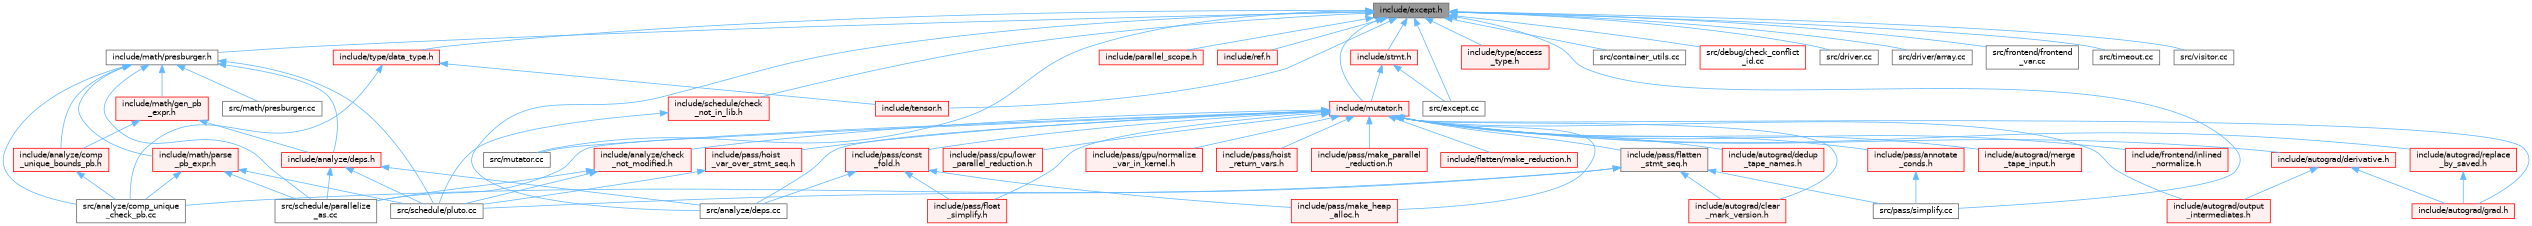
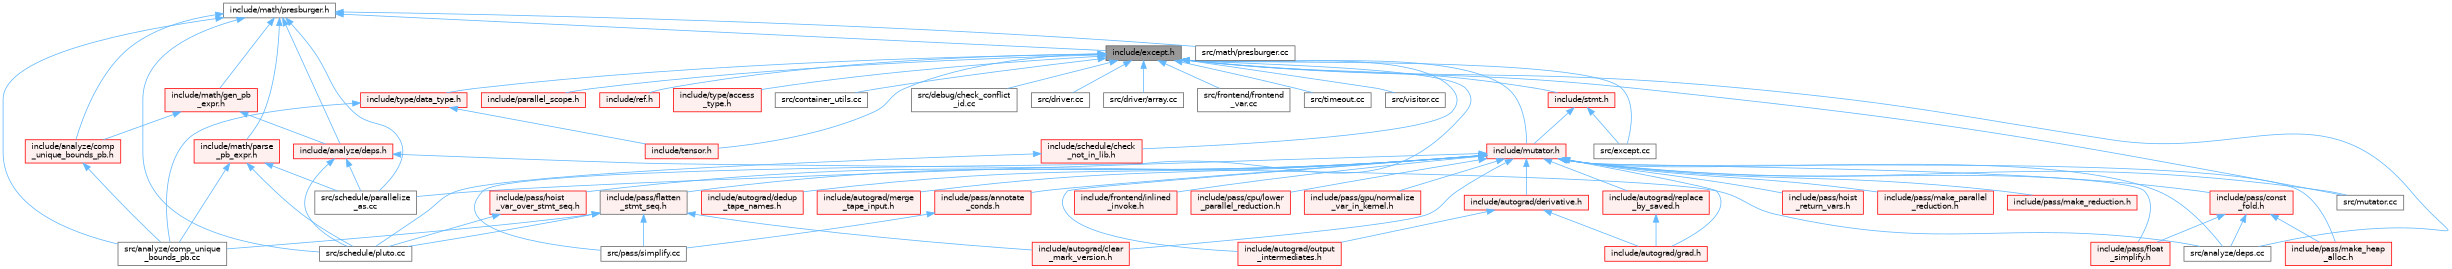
  digraph {
    node [color=red fillcolor="#FFF0F0" fontname=Helvetica fontsize=10 shape=box style=filled]
    edge [color=steelblue1 dir=back fontname=Helvetica fontsize=10 labelfontname=Helvetica labelfontsize=10 style=solid]
    n1 [color=gray40 fillcolor=grey60 fontcolor=black height=0.2 label="include/except.h" width=0.4]
    n2 [color=grey40 fillcolor=white height=0.2 label="include/math/presburger.h" width=0.4]
    n3 [color=grey40 fillcolor=white height=0.2 label="src/analyze/deps.cc" width=0.4]
    n4 [height=0.2 label="include/mutator.h" width=0.4]
    n5 [color=grey40 fillcolor=white height=0.2 label="src/pass/simplify.cc" width=0.4]
    n6 [color=grey40 fillcolor=white height=0.2 label="src/mutator.cc" width=0.4]
    n7 [height=0.2 label="include/parallel_scope.h" width=0.4]
    n8 [height=0.2 label="include/ref.h" width=0.4]
    n9 [height=0.2 label="include/schedule/check\l_not_in_lib.h" width=0.4]
    n10 [height=0.2 label="include/stmt.h" width=0.4]
    n11 [color=grey40 fillcolor=white height=0.2 label="src/except.cc" width=0.4]
    n12 [height=0.2 label="include/tensor.h" width=0.4]
    n13 [height=0.2 label="include/type/access\l_type.h" width=0.4]
    n14 [height=0.2 label="include/type/data_type.h" width=0.4]
    n15 [color=grey40 fillcolor=white height=0.2 label="src/container_utils.cc" width=0.4]
-   n16 [fillcolor=white height=0.2 label="src/debug/check_conflict\l_id.cc" width=0.4]
+   n16 [color=grey40 fillcolor=white height=0.2 label="src/debug/check_conflict\l_id.cc" width=0.4]
    n17 [color=grey40 fillcolor=white height=0.2 label="src/driver.cc" width=0.4]
    n18 [color=grey40 fillcolor=white height=0.2 label="src/driver/array.cc" width=0.4]
    n19 [color=grey40 fillcolor=white height=0.2 label="src/frontend/frontend\l_var.cc" width=0.4]
    n20 [color=grey40 fillcolor=white height=0.2 label="src/timeout.cc" width=0.4]
    n21 [color=grey40 fillcolor=white height=0.2 label="src/visitor.cc" width=0.4]
    n22 [height=0.2 label="include/analyze/comp\l_unique_bounds_pb.h" width=0.4]
-   n23 [color=grey40 fillcolor=white height=0.2 label="src/analyze/comp_unique\l_check_pb.cc" width=0.4]
+   n23 [color=grey40 fillcolor=white height=0.2 label="src/analyze/comp_unique\l_bounds_pb.cc" width=0.4]
    n24 [height=0.2 label="include/analyze/deps.h" width=0.4]
    n25 [color=grey40 fillcolor=white height=0.2 label="src/schedule/parallelize\l_as.cc" width=0.4]
    n26 [color=grey40 fillcolor=white height=0.2 label="src/schedule/pluto.cc" width=0.4]
    n27 [height=0.2 label="include/math/gen_pb\l_expr.h" width=0.4]
    n28 [height=0.2 label="include/math/parse\l_pb_expr.h" width=0.4]
    n29 [color=grey40 fillcolor=white height=0.2 label="src/math/presburger.cc" width=0.4]
-   n30 [height=0.2 label="include/analyze/check\l_not_modified.h" width=0.4]
    n31 [height=0.2 label="include/autograd/clear\l_mark_version.h" width=0.4]
    n32 [height=0.2 label="include/autograd/dedup\l_tape_names.h" width=0.4]
    n33 [height=0.2 label="include/autograd/derivative.h" width=0.4]
    n34 [height=0.2 label="include/autograd/grad.h" width=0.4]
    n35 [height=0.2 label="include/autograd/output\l_intermediates.h" width=0.4]
    n36 [height=0.2 label="include/autograd/merge\l_tape_input.h" width=0.4]
    n37 [height=0.2 label="include/autograd/replace\l_by_saved.h" width=0.4]
-   n38 [height=0.2 label="include/frontend/inlined\l_normalize.h" width=0.4]
+   n38 [height=0.2 label="include/frontend/inlined\l_invoke.h" width=0.4]
    n39 [height=0.2 label="include/pass/annotate\l_conds.h" width=0.4]
    n40 [height=0.2 label="include/pass/const\l_fold.h" width=0.4]
    n41 [height=0.2 label="include/pass/float\l_simplify.h" width=0.4]
    n42 [height=0.2 label="include/pass/make_heap\l_alloc.h" width=0.4]
    n43 [height=0.2 label="include/pass/cpu/lower\l_parallel_reduction.h" width=0.4]
    n44 [color=grey40 height=0.2 label="include/pass/flatten\l_stmt_seq.h" width=0.4]
    n45 [height=0.2 label="include/pass/gpu/normalize\l_var_in_kernel.h" width=0.4]
    n46 [height=0.2 label="include/pass/hoist\l_return_vars.h" width=0.4]
    n47 [height=0.2 label="include/pass/hoist\l_var_over_stmt_seq.h" width=0.4]
    n48 [height=0.2 label="include/pass/make_parallel\l_reduction.h" width=0.4]
-   n49 [height=0.2 label="include/flatten/make_reduction.h" width=0.4]
-   n1 -> n2
+   n49 [height=0.2 label="include/pass/make_reduction.h" width=0.4]
+   n2 -> n1
    n1 -> n3
    n1 -> n4
    n1 -> n5
    n1 -> n6
    n1 -> n7
    n1 -> n8
    n1 -> n9
    n1 -> n10
    n1 -> n11
    n1 -> n12
    n1 -> n13
    n1 -> n14
    n1 -> n15
    n1 -> n16
    n1 -> n17
    n1 -> n18
    n1 -> n19
    n1 -> n20
    n1 -> n21
    n2 -> n22
    n2 -> n23
    n2 -> n24
    n2 -> n25
    n2 -> n26
    n2 -> n27
    n2 -> n28
    n2 -> n29
    n4 -> n3
    n4 -> n6
    n4 -> n25
-   n4 -> n30
    n4 -> n31
    n4 -> n32
    n4 -> n33
    n4 -> n34
    n4 -> n35
    n4 -> n36
    n4 -> n37
    n4 -> n38
    n4 -> n39
    n4 -> n40
    n4 -> n41
    n4 -> n42
    n4 -> n43
    n4 -> n44
    n4 -> n45
    n4 -> n46
    n4 -> n47
    n4 -> n48
    n4 -> n49
    n9 -> n26
    n10 -> n4
    n10 -> n11
    n14 -> n12
    n14 -> n23
    n22 -> n23
    n24 -> n3
    n24 -> n25
    n24 -> n26
    n27 -> n22
    n27 -> n24
    n28 -> n23
    n28 -> n25
    n28 -> n26
-   n30 -> n25
-   n30 -> n26
    n33 -> n34
    n33 -> n35
    n37 -> n34
    n39 -> n5
    n40 -> n3
    n40 -> n41
    n40 -> n42
    n44 -> n5
    n44 -> n23
    n44 -> n26
    n44 -> n31
    n47 -> n26
  }
